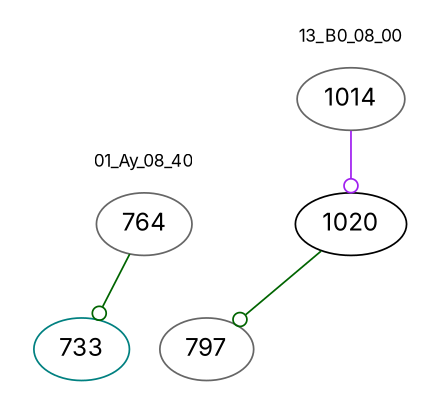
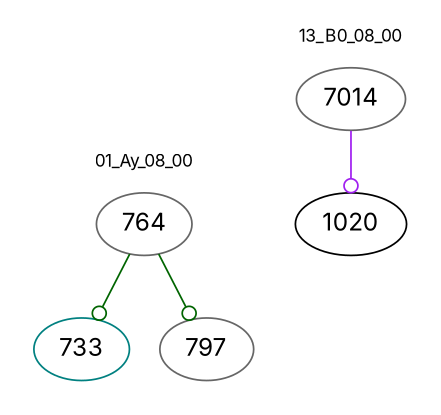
  digraph {
    fontname=Inter
    node [color=gray40 fontname=Inter]
    edge [arrowhead=odot color=darkgreen fontname=Inter]
    n1 [label=764]
    n2 [label=797]
    n3 [color=teal label=733]
-   n4 [label=1014]
+   n4 [label=7014]
    n5 [color=black label=1020]
    subgraph cluster_1 {
      color=white
      fontsize=10
-     label="01_Ay_08_40"
+     label="01_Ay_08_00"
      n1
      n2
      n3
    }
    subgraph cluster_2 {
      color=white
      fontsize=10
      label="13_B0_08_00"
      n4
      n5
    }
-   n5 -> n2
+   n1 -> n2
    n1 -> n3
    n4 -> n5 [color=purple]
  }
